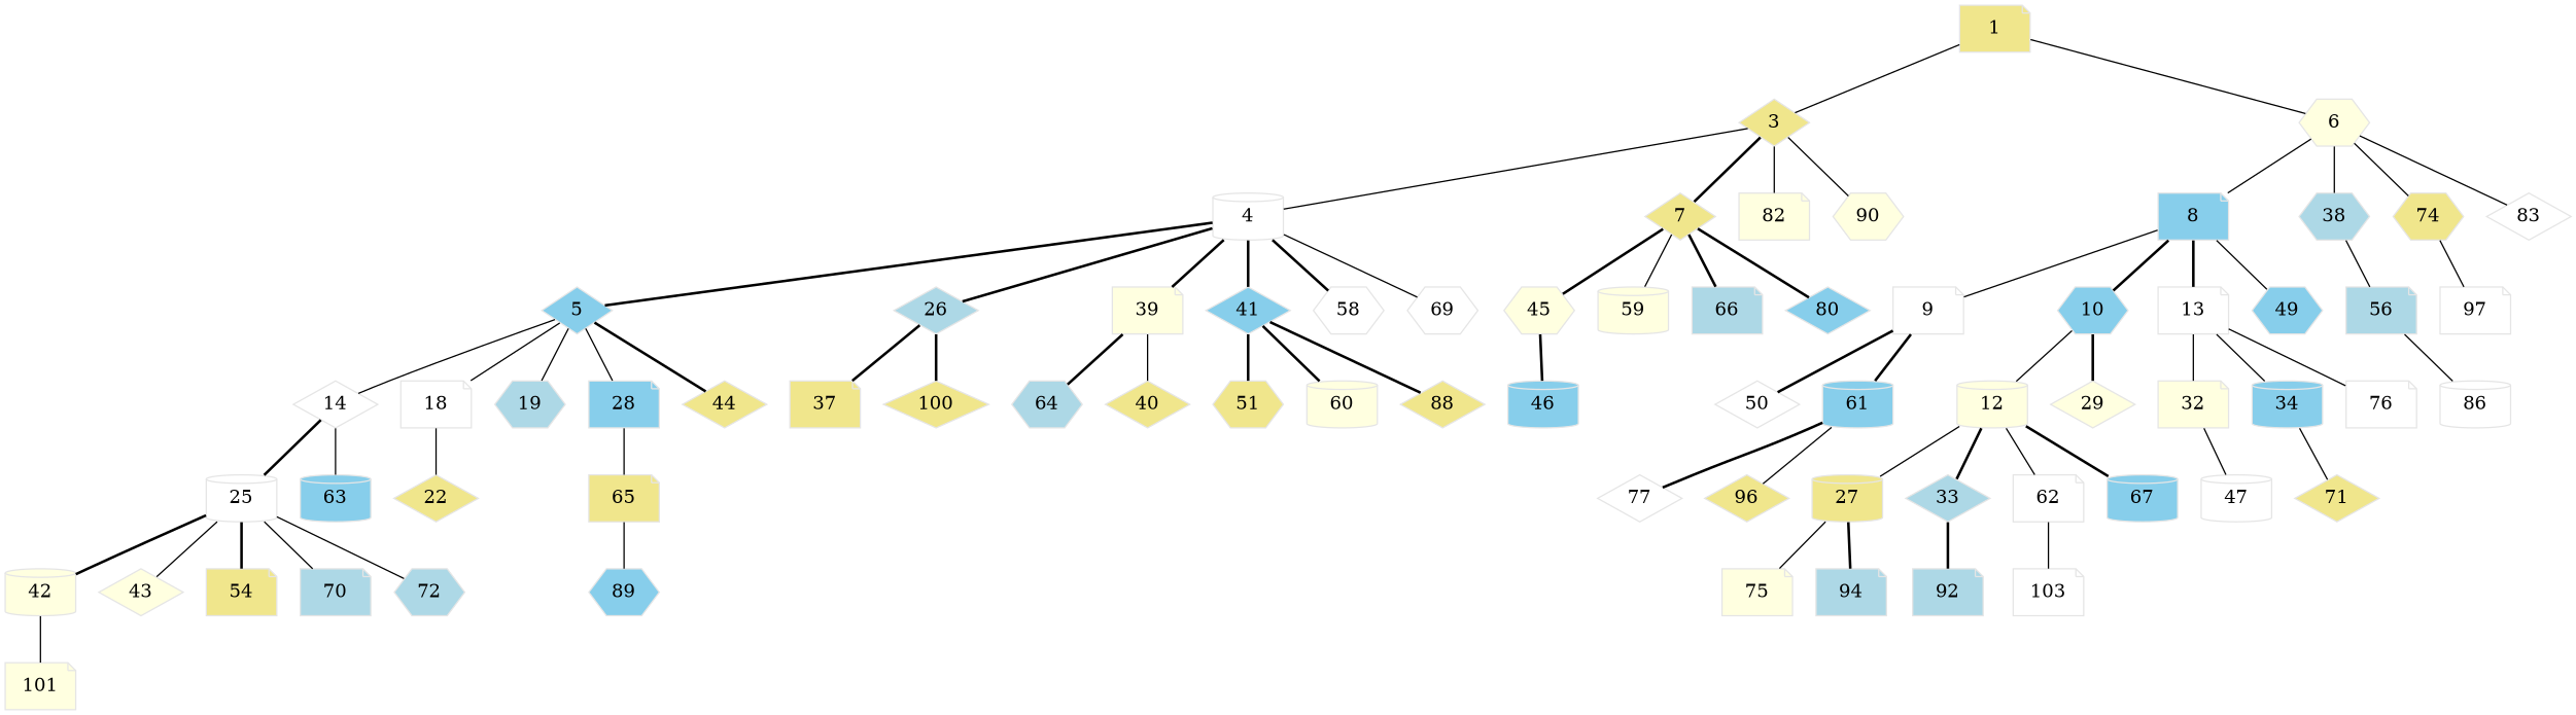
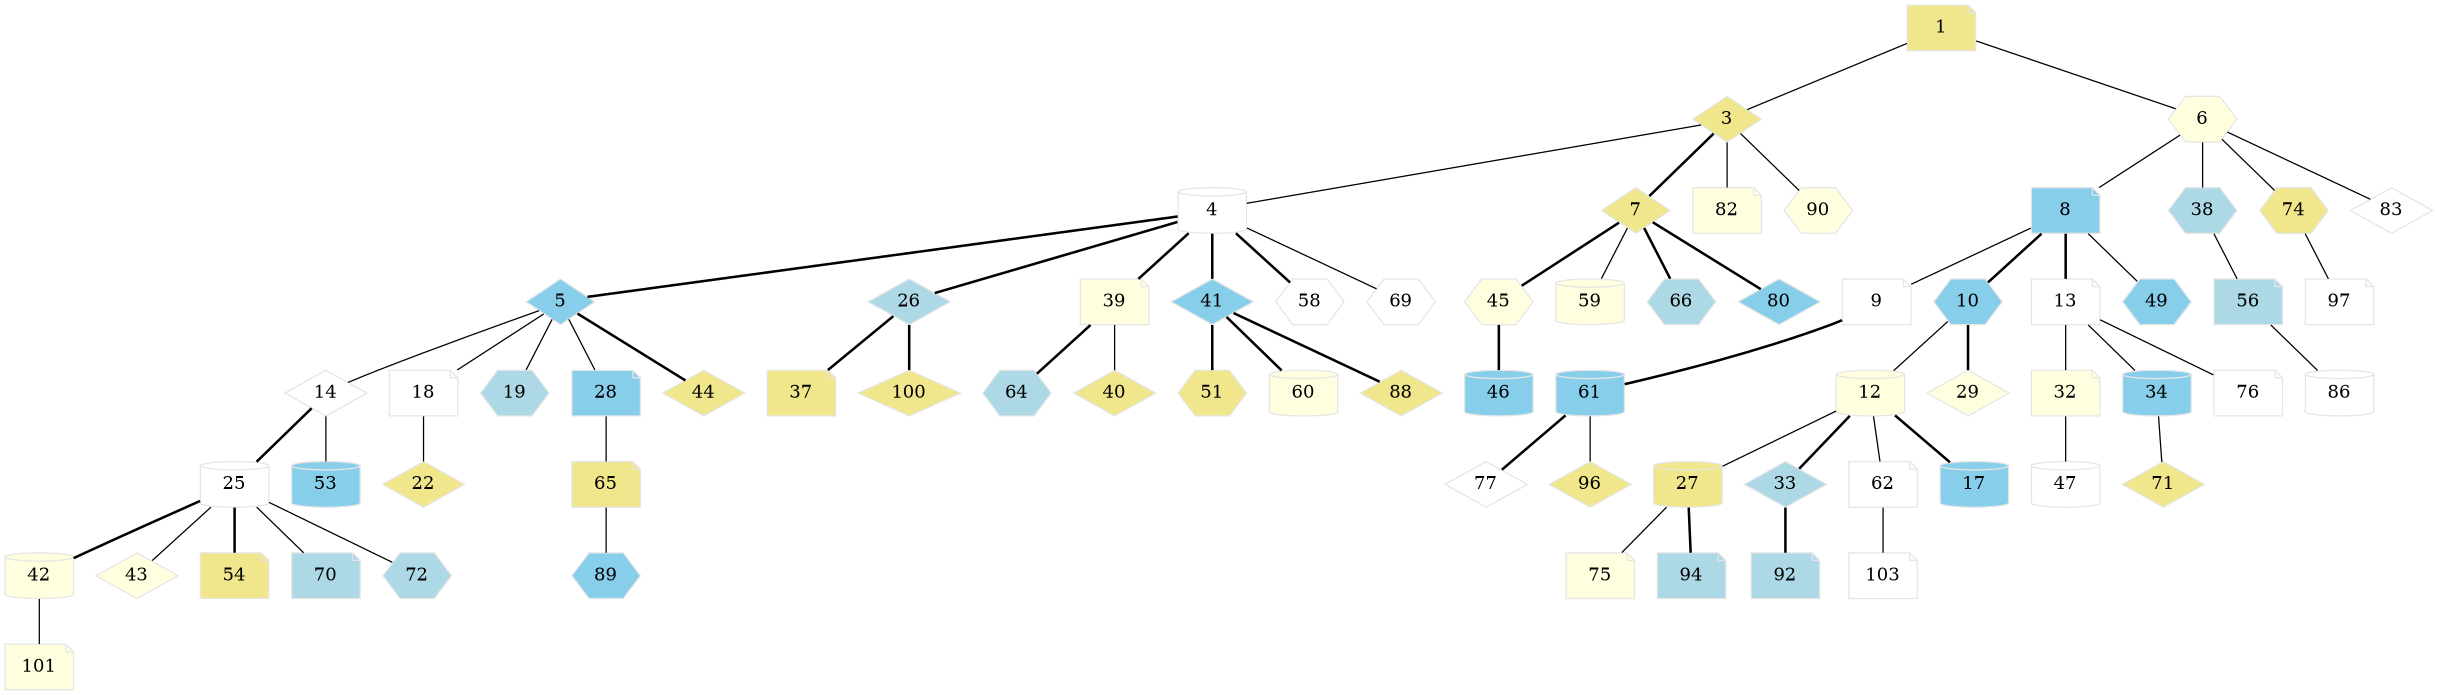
  graph {
    node [color=gray90 fillcolor=white shape=note style=filled]
    edge [style=solid]
    1 [fillcolor=khaki super="+2"]
    3 [fillcolor=khaki shape=diamond super="+21"]
    6 [fillcolor=lightyellow shape=hexagon super="+16"]
    4 [shape=cylinder super="+35"]
    7 [fillcolor=khaki shape=diamond super="+48"]
    82 [fillcolor=lightyellow]
    90 [fillcolor=lightyellow shape=hexagon]
    8 [fillcolor=skyblue super="+17"]
    38 [fillcolor=lightblue shape=hexagon super="+81"]
    74 [fillcolor=khaki shape=hexagon super="+87"]
    83 [shape=diamond]
    5 [fillcolor=skyblue shape=diamond super="+11"]
    26 [fillcolor=lightblue shape=diamond super="+36"]
    39 [fillcolor=lightyellow]
    41 [fillcolor=skyblue shape=diamond super="+78"]
    58 [shape=hexagon]
    69 [shape=hexagon super="+98"]
    45 [fillcolor=lightyellow shape=hexagon super="+55"]
    n19 [fillcolor=lightyellow label=59 shape=cylinder]
-   66 [fillcolor=lightblue]
+   66 [fillcolor=lightblue shape=hexagon]
    80 [fillcolor=skyblue shape=diamond]
    14 [shape=diamond super="+59"]
    18
    19 [fillcolor=lightblue shape=hexagon]
    28 [fillcolor=skyblue]
    44 [fillcolor=khaki shape=diamond]
    37 [fillcolor=khaki super="+99"]
    100 [fillcolor=khaki shape=diamond]
    64 [fillcolor=lightblue shape=hexagon]
    40 [fillcolor=khaki shape=diamond super="+73"]
    51 [fillcolor=khaki shape=hexagon]
    60 [fillcolor=lightyellow shape=cylinder]
    88 [fillcolor=khaki shape=diamond]
    25 [shape=cylinder super="+30"]
-   63 [fillcolor=skyblue shape=cylinder]
+   63 [fillcolor=skyblue shape=cylinder label=53]
    22 [fillcolor=khaki shape=diamond super="+31"]
    65 [fillcolor=khaki super="+85"]
    9 [super="+24"]
    10 [fillcolor=skyblue shape=hexagon super="+23"]
    13 [super="+20"]
    49 [fillcolor=skyblue shape=hexagon]
    56 [fillcolor=lightblue]
    97
    46 [fillcolor=skyblue shape=cylinder]
-   50 [shape=diamond]
    61 [fillcolor=skyblue shape=cylinder super="+68"]
    12 [fillcolor=lightyellow shape=cylinder super="+15"]
    29 [fillcolor=lightyellow shape=diamond]
    32 [fillcolor=lightyellow]
    34 [fillcolor=skyblue shape=cylinder]
    76
    77 [shape=diamond super="+102"]
    96 [fillcolor=khaki shape=diamond]
    27 [fillcolor=khaki shape=cylinder super="+91"]
    33 [fillcolor=lightblue shape=diamond super="+52"]
    62
-   67 [fillcolor=skyblue shape=cylinder]
+   67 [fillcolor=skyblue shape=cylinder label=17]
    75 [fillcolor=lightyellow super="+84"]
    94 [fillcolor=lightblue]
    92 [fillcolor=lightblue]
    103
    47 [shape=cylinder super="+79"]
    71 [fillcolor=khaki shape=diamond super="+93"]
    42 [fillcolor=lightyellow shape=cylinder super="+53"]
    43 [fillcolor=lightyellow shape=diamond]
    54 [fillcolor=khaki]
    70 [fillcolor=lightblue super="+95"]
    72 [fillcolor=lightblue shape=hexagon]
    101 [fillcolor=lightyellow]
    89 [fillcolor=skyblue shape=hexagon]
    86 [shape=cylinder]
    1 -- 3
    1 -- 6
    3 -- 4
    3 -- 7 [style=bold]
    3 -- 82
    3 -- 90
    6 -- 8
    6 -- 38
    6 -- 74
    6 -- 83
    4 -- 5 [style=bold]
    4 -- 26 [style=bold]
    4 -- 39 [style=bold]
    4 -- 41 [style=bold]
    4 -- 58 [style=bold]
    4 -- 69
    7 -- 45 [style=bold]
    7 -- n19
    7 -- 66 [style=bold]
    7 -- 80 [style=bold]
    8 -- 9
    8 -- 10 [style=bold]
    8 -- 13 [style=bold]
    8 -- 49
    38 -- 56
    74 -- 97
    5 -- 14
    5 -- 18
    5 -- 19
    5 -- 28
    5 -- 44 [style=bold]
    26 -- 37 [style=bold]
    26 -- 100 [style=bold]
    39 -- 64 [style=bold]
    39 -- 40
    41 -- 51 [style=bold]
    41 -- 60 [style=bold]
    41 -- 88 [style=bold]
    45 -- 46 [style=bold]
    14 -- 25 [style=bold]
    14 -- 63
    18 -- 22
    28 -- 65
    25 -- 42 [style=bold]
    25 -- 43
    25 -- 54 [style=bold]
    25 -- 70
    25 -- 72
    65 -- 89
-   9 -- 50 [style=bold]
    9 -- 61 [style=bold]
    10 -- 12
    10 -- 29 [style=bold]
    13 -- 32
    13 -- 34
    13 -- 76
    56 -- 86
    61 -- 77 [style=bold]
    61 -- 96
    12 -- 27
    12 -- 33 [style=bold]
    12 -- 62
    12 -- 67 [style=bold]
    32 -- 47
    34 -- 71
    27 -- 75
    27 -- 94 [style=bold]
    33 -- 92 [style=bold]
    62 -- 103
    42 -- 101
  }
